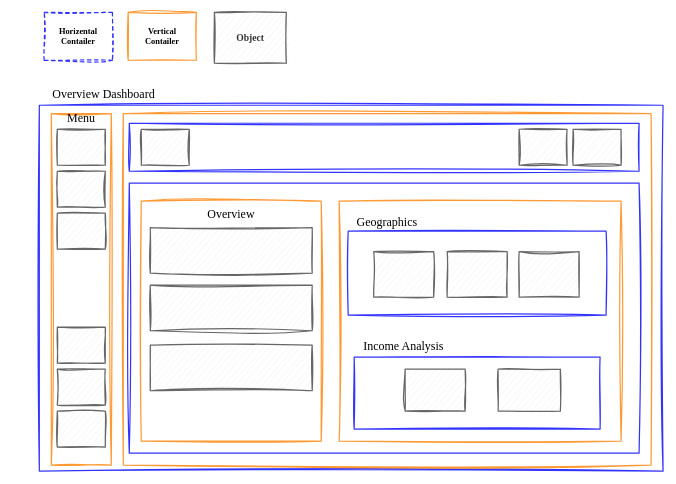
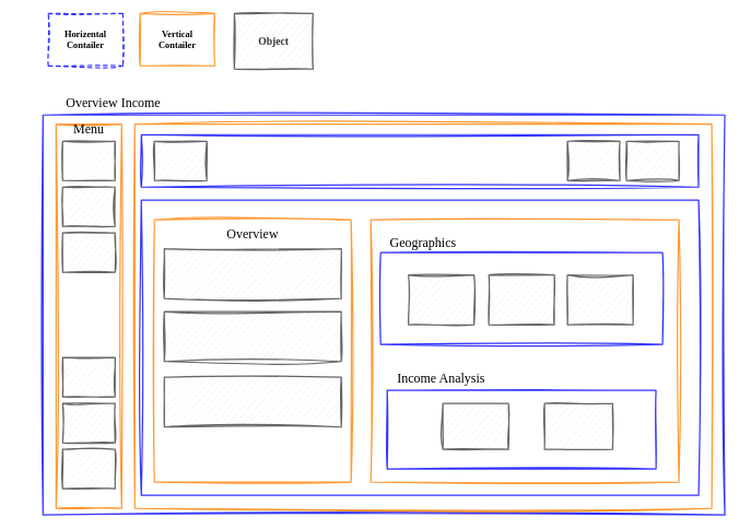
  <mxCell id="0" />
  <mxCell id="1" parent="0" />
  <mxCell id="2" value="" style="rounded=0;whiteSpace=wrap;html=1;fillColor=none;strokeColor=#3333FF;strokeWidth=2;sketch=1;curveFitting=1;jiggle=2;" parent="1" vertex="1"><mxGeometry x="65" y="175" width="1040" height="610" as="geometry" /></mxCell>
  <mxCell id="3" value="" style="rounded=0;whiteSpace=wrap;html=1;fillColor=none;strokeColor=#FF9933;strokeWidth=2;sketch=1;curveFitting=1;jiggle=2;" parent="1" vertex="1"><mxGeometry x="85" y="189" width="100" height="586" as="geometry" /></mxCell>
  <mxCell id="4" value="" style="rounded=0;whiteSpace=wrap;html=1;fillColor=#f5f5f5;fontColor=#333333;strokeColor=#666666;strokeWidth=2;sketch=1;curveFitting=1;jiggle=2;" parent="1" vertex="1"><mxGeometry x="95" y="215" width="80" height="60" as="geometry" /></mxCell>
  <mxCell id="5" value="" style="rounded=0;whiteSpace=wrap;html=1;fillColor=#f5f5f5;fontColor=#333333;strokeColor=#666666;strokeWidth=2;sketch=1;curveFitting=1;jiggle=2;" parent="1" vertex="1"><mxGeometry x="95" y="285" width="80" height="60" as="geometry" /></mxCell>
  <mxCell id="6" value="" style="rounded=0;whiteSpace=wrap;html=1;fillColor=#f5f5f5;fontColor=#333333;strokeColor=#666666;strokeWidth=2;sketch=1;curveFitting=1;jiggle=2;" parent="1" vertex="1"><mxGeometry x="95" y="615" width="80" height="60" as="geometry" /></mxCell>
  <mxCell id="7" value="" style="rounded=0;whiteSpace=wrap;html=1;fillColor=#f5f5f5;fontColor=#333333;strokeColor=#666666;strokeWidth=2;sketch=1;curveFitting=1;jiggle=2;" parent="1" vertex="1"><mxGeometry x="95" y="685" width="80" height="60" as="geometry" /></mxCell>
  <mxCell id="8" value="" style="rounded=0;whiteSpace=wrap;html=1;fillColor=#f5f5f5;fontColor=#333333;strokeColor=#666666;strokeWidth=2;sketch=1;curveFitting=1;jiggle=2;" parent="1" vertex="1"><mxGeometry x="95" y="545" width="80" height="60" as="geometry" /></mxCell>
  <mxCell id="9" value="" style="rounded=0;whiteSpace=wrap;html=1;fillColor=none;strokeColor=#FF9933;strokeWidth=2;sketch=1;curveFitting=1;jiggle=2;" parent="1" vertex="1"><mxGeometry x="205" y="189" width="880" height="586" as="geometry" /></mxCell>
  <mxCell id="10" value="" style="rounded=0;whiteSpace=wrap;html=1;fillColor=none;strokeColor=#3333FF;strokeWidth=2;sketch=1;curveFitting=1;jiggle=2;" parent="1" vertex="1"><mxGeometry x="215" y="205" width="850" height="80" as="geometry" /></mxCell>
  <mxCell id="11" value="" style="rounded=0;whiteSpace=wrap;html=1;fillColor=#f5f5f5;fontColor=#333333;strokeColor=#666666;strokeWidth=2;sketch=1;curveFitting=1;jiggle=2;" parent="1" vertex="1"><mxGeometry x="235" y="215" width="80" height="60" as="geometry" /></mxCell>
  <mxCell id="12" value="" style="rounded=0;whiteSpace=wrap;html=1;fillColor=#f5f5f5;fontColor=#333333;strokeColor=#666666;strokeWidth=2;sketch=1;curveFitting=1;jiggle=2;" parent="1" vertex="1"><mxGeometry x="955" y="215" width="80" height="60" as="geometry" /></mxCell>
  <mxCell id="13" value="" style="rounded=0;whiteSpace=wrap;html=1;fillColor=#f5f5f5;fontColor=#333333;strokeColor=#666666;strokeWidth=2;sketch=1;curveFitting=1;jiggle=2;" parent="1" vertex="1"><mxGeometry x="865" y="215" width="80" height="60" as="geometry" /></mxCell>
  <mxCell id="14" value="" style="rounded=0;whiteSpace=wrap;html=1;fillColor=#f5f5f5;fontColor=#333333;strokeColor=#666666;strokeWidth=2;sketch=1;curveFitting=1;jiggle=2;" parent="1" vertex="1"><mxGeometry x="95" y="355" width="80" height="60" as="geometry" /></mxCell>
- <mxCell id="15" value="Overview Dashboard" style="text;html=1;strokeColor=none;fillColor=none;align=center;verticalAlign=middle;whiteSpace=wrap;rounded=0;fontSize=20;fontFamily=Architects Daughter;sketch=1;curveFitting=1;jiggle=2;" parent="1" vertex="1"><mxGeometry x="20" y="145" width="305" height="20" as="geometry" /></mxCell>
+ <mxCell id="15" value="Overview Income" style="text;html=1;strokeColor=none;fillColor=none;align=center;verticalAlign=middle;whiteSpace=wrap;rounded=0;fontSize=20;fontFamily=Architects Daughter;sketch=1;curveFitting=1;jiggle=2;" parent="1" vertex="1"><mxGeometry x="20" y="145" width="305" height="20" as="geometry" /></mxCell>
  <mxCell id="16" value="Menu" style="text;html=1;strokeColor=none;fillColor=none;align=center;verticalAlign=middle;whiteSpace=wrap;rounded=0;fontSize=20;fontFamily=Architects Daughter;strokeWidth=2;sketch=1;curveFitting=1;jiggle=2;" parent="1" vertex="1"><mxGeometry x="105" y="185" width="60" height="20" as="geometry" /></mxCell>
  <mxCell id="17" value="" style="rounded=0;whiteSpace=wrap;html=1;fillColor=none;strokeColor=#3333FF;strokeWidth=2;sketch=1;curveFitting=1;jiggle=2;" parent="1" vertex="1"><mxGeometry x="215" y="305" width="850" height="450" as="geometry" /></mxCell>
  <mxCell id="18" value="" style="rounded=0;whiteSpace=wrap;html=1;fillColor=none;strokeColor=#FF9933;strokeWidth=2;sketch=1;curveFitting=1;jiggle=2;" parent="1" vertex="1"><mxGeometry x="235" y="335" width="300" height="400" as="geometry" /></mxCell>
  <mxCell id="19" value="Overview" style="text;html=1;strokeColor=none;fillColor=none;align=center;verticalAlign=middle;whiteSpace=wrap;rounded=0;fontSize=20;fontFamily=Architects Daughter;strokeWidth=2;sketch=1;curveFitting=1;jiggle=2;" parent="1" vertex="1"><mxGeometry x="355" y="345" width="60" height="20" as="geometry" /></mxCell>
  <mxCell id="20" value="" style="rounded=0;whiteSpace=wrap;html=1;fillColor=none;strokeColor=#FF9933;strokeWidth=2;sketch=1;curveFitting=1;jiggle=2;" parent="1" vertex="1"><mxGeometry x="565" y="335" width="470" height="400" as="geometry" /></mxCell>
  <mxCell id="21" value="" style="rounded=0;whiteSpace=wrap;html=1;fillColor=#f5f5f5;fontColor=#333333;strokeColor=#666666;strokeWidth=2;sketch=1;curveFitting=1;jiggle=2;" parent="1" vertex="1"><mxGeometry x="250" y="379" width="270" height="76" as="geometry" /></mxCell>
  <mxCell id="22" value="" style="rounded=0;whiteSpace=wrap;html=1;fillColor=#f5f5f5;fontColor=#333333;strokeColor=#666666;strokeWidth=2;sketch=1;curveFitting=1;jiggle=2;" parent="1" vertex="1"><mxGeometry x="250" y="475" width="270" height="76" as="geometry" /></mxCell>
  <mxCell id="23" value="" style="rounded=0;whiteSpace=wrap;html=1;fillColor=#f5f5f5;fontColor=#333333;strokeColor=#666666;strokeWidth=2;sketch=1;curveFitting=1;jiggle=2;" parent="1" vertex="1"><mxGeometry x="250" y="575" width="270" height="76" as="geometry" /></mxCell>
  <mxCell id="24" value="Income Analysis" style="text;html=1;strokeColor=none;fillColor=none;align=center;verticalAlign=middle;whiteSpace=wrap;rounded=0;fontSize=20;fontFamily=Architects Daughter;strokeWidth=2;sketch=1;curveFitting=1;jiggle=2;" parent="1" vertex="1"><mxGeometry x="585" y="565" width="175" height="20" as="geometry" /></mxCell>
  <mxCell id="25" value="Geographics" style="text;html=1;strokeColor=none;fillColor=none;align=center;verticalAlign=middle;whiteSpace=wrap;rounded=0;fontSize=20;fontFamily=Architects Daughter;strokeWidth=2;sketch=1;curveFitting=1;jiggle=2;" parent="1" vertex="1"><mxGeometry x="615" y="359" width="60" height="20" as="geometry" /></mxCell>
  <mxCell id="26" value="" style="rounded=0;whiteSpace=wrap;html=1;fillColor=none;strokeColor=#3333FF;strokeWidth=2;sketch=1;curveFitting=1;jiggle=2;" parent="1" vertex="1"><mxGeometry x="590" y="595" width="410" height="120" as="geometry" /></mxCell>
  <mxCell id="27" value="" style="rounded=0;whiteSpace=wrap;html=1;fillColor=#f5f5f5;fontColor=#333333;strokeColor=#666666;strokeWidth=2;sketch=1;curveFitting=1;jiggle=2;" parent="1" vertex="1"><mxGeometry x="675" y="615" width="100" height="70" as="geometry" /></mxCell>
  <mxCell id="28" value="" style="rounded=0;whiteSpace=wrap;html=1;fillColor=#f5f5f5;fontColor=#333333;strokeColor=#666666;strokeWidth=2;sketch=1;curveFitting=1;jiggle=2;" parent="1" vertex="1"><mxGeometry x="830" y="615" width="103.75" height="70" as="geometry" /></mxCell>
  <mxCell id="29" value="" style="rounded=0;whiteSpace=wrap;html=1;fillColor=#f5f5f5;fontColor=#333333;strokeColor=#666666;strokeWidth=2;sketch=1;curveFitting=1;jiggle=2;" parent="1" vertex="1"><mxGeometry x="622.5" y="419" width="100" height="76" as="geometry" /></mxCell>
  <mxCell id="30" value="" style="rounded=0;whiteSpace=wrap;html=1;fillColor=#f5f5f5;fontColor=#333333;strokeColor=#666666;strokeWidth=2;sketch=1;curveFitting=1;jiggle=2;" parent="1" vertex="1"><mxGeometry x="745" y="419" width="100" height="76" as="geometry" /></mxCell>
  <mxCell id="31" value="" style="rounded=0;whiteSpace=wrap;html=1;fillColor=#f5f5f5;fontColor=#333333;strokeColor=#666666;strokeWidth=2;sketch=1;curveFitting=1;jiggle=2;" parent="1" vertex="1"><mxGeometry x="865" y="419" width="100" height="76" as="geometry" /></mxCell>
  <mxCell id="32" value="" style="rounded=0;whiteSpace=wrap;html=1;fillColor=none;strokeColor=#3333FF;strokeWidth=2;sketch=1;curveFitting=1;jiggle=2;" parent="1" vertex="1"><mxGeometry x="580" y="385" width="430" height="140" as="geometry" /></mxCell>
  <mxCell id="33" value="Horizental Contailer" style="rounded=0;whiteSpace=wrap;html=1;fillColor=none;strokeColor=#3333FF;strokeWidth=2;sketch=1;curveFitting=1;jiggle=2;fontFamily=Architects Daughter;fontSource=https%3A%2F%2Ffonts.googleapis.com%2Fcss%3Ffamily%3DArchitects%2BDaughter;fontStyle=1;fontSize=14;dashed=1;" parent="1" vertex="1"><mxGeometry x="73.13" y="20" width="113.75" height="80" as="geometry" /></mxCell>
  <mxCell id="34" value="Vertical&lt;br&gt;Contailer" style="rounded=0;whiteSpace=wrap;html=1;fillColor=none;strokeColor=#FF9933;strokeWidth=2;sketch=1;curveFitting=1;jiggle=2;fontFamily=Architects Daughter;fontSource=https%3A%2F%2Ffonts.googleapis.com%2Fcss%3Ffamily%3DArchitects%2BDaughter;fontStyle=1;fontSize=14;" parent="1" vertex="1"><mxGeometry x="213.13" y="20" width="113.75" height="80" as="geometry" /></mxCell>
  <mxCell id="35" value="Object" style="rounded=0;whiteSpace=wrap;html=1;fillColor=#f5f5f5;fontColor=#333333;strokeColor=#666666;strokeWidth=2;sketch=1;curveFitting=1;jiggle=2;fontFamily=Architects Daughter;fontSource=https%3A%2F%2Ffonts.googleapis.com%2Fcss%3Ffamily%3DArchitects%2BDaughter;fontSize=16;fontStyle=1" parent="1" vertex="1"><mxGeometry x="356.88" y="20" width="120" height="85" as="geometry" /></mxCell>
